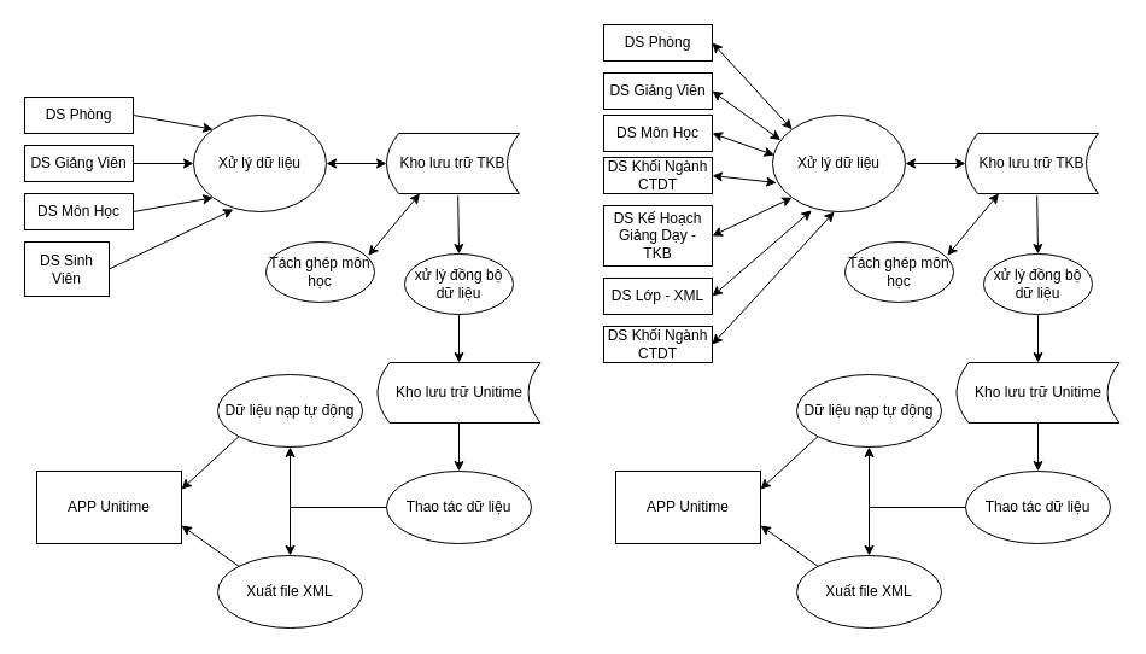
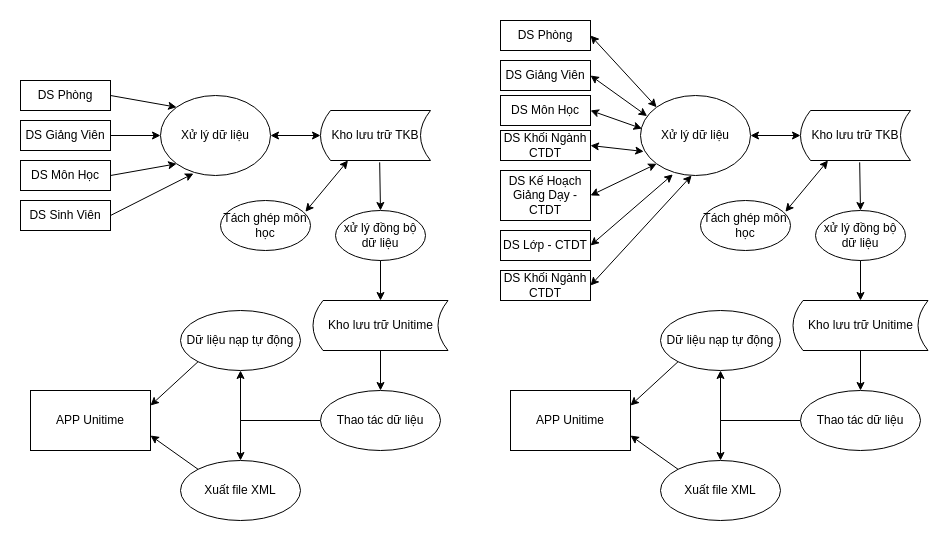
  <mxCell id="0" />
  <mxCell id="1" parent="0" />
  <mxCell id="2" value="DS Phòng" style="rounded=0;whiteSpace=wrap;html=1;" parent="1" vertex="1"><mxGeometry x="20" y="80" width="90" height="30" as="geometry" /></mxCell>
  <mxCell id="3" value="DS Giảng Viên" style="rounded=0;whiteSpace=wrap;html=1;" parent="1" vertex="1"><mxGeometry x="20" y="120" width="90" height="30" as="geometry" /></mxCell>
  <mxCell id="4" value="" style="endArrow=classic;startArrow=classic;html=1;rounded=0;entryX=0;entryY=0.5;entryDx=0;entryDy=0;exitX=1;exitY=0.5;exitDx=0;exitDy=0;" parent="1" source="7" target="13" edge="1"><mxGeometry width="50" height="50" relative="1" as="geometry"><mxPoint x="260" y="135" as="sourcePoint" /><mxPoint x="320" y="135" as="targetPoint" /></mxGeometry></mxCell>
  <mxCell id="5" value="" style="endArrow=classic;startArrow=classic;html=1;rounded=0;exitX=0.943;exitY=0.226;exitDx=0;exitDy=0;entryX=0.25;entryY=1;entryDx=0;entryDy=0;exitPerimeter=0;" parent="1" source="8" target="13" edge="1"><mxGeometry width="50" height="50" relative="1" as="geometry"><mxPoint x="289.749" y="200.251" as="sourcePoint" /><mxPoint x="350" y="165" as="targetPoint" /></mxGeometry></mxCell>
  <mxCell id="6" value="xử lý đồng bộ dữ liệu" style="ellipse;whiteSpace=wrap;html=1;" parent="1" vertex="1"><mxGeometry x="335" y="210" width="90" height="50" as="geometry" /></mxCell>
  <mxCell id="7" value="Xử lý dữ liệu" style="ellipse;whiteSpace=wrap;html=1;" parent="1" vertex="1"><mxGeometry x="160" y="95" width="110" height="80" as="geometry" /></mxCell>
  <mxCell id="8" value="Tách ghép môn học" style="ellipse;whiteSpace=wrap;html=1;" parent="1" vertex="1"><mxGeometry x="220" y="200" width="90" height="50" as="geometry" /></mxCell>
  <mxCell id="9" value="" style="endArrow=classic;html=1;rounded=0;exitX=0.538;exitY=1.037;exitDx=0;exitDy=0;exitPerimeter=0;" parent="1" source="13" target="6" edge="1"><mxGeometry width="50" height="50" relative="1" as="geometry"><mxPoint x="380" y="165" as="sourcePoint" /><mxPoint x="310" y="260" as="targetPoint" /></mxGeometry></mxCell>
  <mxCell id="10" value="" style="endArrow=classic;html=1;rounded=0;exitX=0.5;exitY=1;exitDx=0;exitDy=0;entryX=0.5;entryY=0;entryDx=0;entryDy=0;" parent="1" source="6" target="15" edge="1"><mxGeometry width="50" height="50" relative="1" as="geometry"><mxPoint x="260" y="310" as="sourcePoint" /><mxPoint x="380" y="300" as="targetPoint" /></mxGeometry></mxCell>
  <mxCell id="11" value="DS Môn Học" style="rounded=0;whiteSpace=wrap;html=1;" parent="1" vertex="1"><mxGeometry x="20" y="160" width="90" height="30" as="geometry" /></mxCell>
- <mxCell id="12" value="DS Sinh Viên" style="rounded=0;whiteSpace=wrap;html=1;" parent="1" vertex="1"><mxGeometry x="20" y="200" width="70" height="45" as="geometry" /></mxCell>
+ <mxCell id="12" value="DS Sinh Viên" style="rounded=0;whiteSpace=wrap;html=1;" parent="1" vertex="1"><mxGeometry x="20" y="200" width="90" height="30" as="geometry" /></mxCell>
  <mxCell id="13" value="Kho lưu trữ TKB" style="shape=dataStorage;whiteSpace=wrap;html=1;fixedSize=1;size=10;" parent="1" vertex="1"><mxGeometry x="320" y="110" width="110" height="50" as="geometry" /></mxCell>
  <mxCell id="14" value="" style="edgeStyle=orthogonalEdgeStyle;rounded=0;orthogonalLoop=1;jettySize=auto;html=1;" parent="1" source="15" target="19" edge="1"><mxGeometry relative="1" as="geometry" /></mxCell>
  <mxCell id="15" value="Kho lưu trữ Unitime" style="shape=dataStorage;whiteSpace=wrap;html=1;fixedSize=1;size=10;" parent="1" vertex="1"><mxGeometry x="312.5" y="300" width="135" height="50" as="geometry" /></mxCell>
  <mxCell id="16" value="APP Unitime" style="rounded=0;whiteSpace=wrap;html=1;" parent="1" vertex="1"><mxGeometry x="30" y="390" width="120" height="60" as="geometry" /></mxCell>
  <mxCell id="17" value="" style="edgeStyle=orthogonalEdgeStyle;rounded=0;orthogonalLoop=1;jettySize=auto;html=1;" parent="1" source="19" target="20" edge="1"><mxGeometry relative="1" as="geometry" /></mxCell>
  <mxCell id="18" value="" style="edgeStyle=orthogonalEdgeStyle;rounded=0;orthogonalLoop=1;jettySize=auto;html=1;" parent="1" source="19" target="21" edge="1"><mxGeometry relative="1" as="geometry" /></mxCell>
  <mxCell id="19" value="Thao tác dữ liệu" style="ellipse;whiteSpace=wrap;html=1;" parent="1" vertex="1"><mxGeometry x="320" y="390" width="120" height="60" as="geometry" /></mxCell>
  <mxCell id="20" value="Dữ liệu nạp tự động" style="ellipse;whiteSpace=wrap;html=1;" parent="1" vertex="1"><mxGeometry x="180" y="310" width="120" height="60" as="geometry" /></mxCell>
  <mxCell id="21" value="Xuất file XML" style="ellipse;whiteSpace=wrap;html=1;" parent="1" vertex="1"><mxGeometry x="180" y="460" width="120" height="60" as="geometry" /></mxCell>
  <mxCell id="22" value="" style="endArrow=classic;html=1;rounded=0;entryX=1;entryY=0.25;entryDx=0;entryDy=0;exitX=0;exitY=1;exitDx=0;exitDy=0;" parent="1" source="20" target="16" edge="1"><mxGeometry width="50" height="50" relative="1" as="geometry"><mxPoint x="260" y="450" as="sourcePoint" /><mxPoint x="310" y="400" as="targetPoint" /></mxGeometry></mxCell>
  <mxCell id="23" value="" style="endArrow=classic;html=1;rounded=0;exitX=0;exitY=0;exitDx=0;exitDy=0;entryX=1;entryY=0.75;entryDx=0;entryDy=0;" parent="1" source="21" target="16" edge="1"><mxGeometry width="50" height="50" relative="1" as="geometry"><mxPoint x="260" y="210" as="sourcePoint" /><mxPoint x="310" y="160" as="targetPoint" /></mxGeometry></mxCell>
  <mxCell id="24" value="DS Phòng" style="rounded=0;whiteSpace=wrap;html=1;" parent="1" vertex="1"><mxGeometry x="500" y="20" width="90" height="30" as="geometry" /></mxCell>
  <mxCell id="25" value="DS Giảng Viên" style="rounded=0;whiteSpace=wrap;html=1;" parent="1" vertex="1"><mxGeometry x="500" y="60" width="90" height="30" as="geometry" /></mxCell>
  <mxCell id="26" value="" style="endArrow=classic;startArrow=classic;html=1;rounded=0;exitX=1;exitY=0.5;exitDx=0;exitDy=0;entryX=0;entryY=0;entryDx=0;entryDy=0;" parent="1" source="24" target="31" edge="1"><mxGeometry width="50" height="50" relative="1" as="geometry"><mxPoint x="640" y="270" as="sourcePoint" /><mxPoint x="646.109" y="96.109" as="targetPoint" /></mxGeometry></mxCell>
  <mxCell id="27" value="" style="endArrow=classic;startArrow=classic;html=1;rounded=0;exitX=1;exitY=0.5;exitDx=0;exitDy=0;entryX=0.06;entryY=0.257;entryDx=0;entryDy=0;entryPerimeter=0;" parent="1" source="25" target="31" edge="1"><mxGeometry width="50" height="50" relative="1" as="geometry"><mxPoint x="600" y="105" as="sourcePoint" /><mxPoint x="630" y="135" as="targetPoint" /></mxGeometry></mxCell>
  <mxCell id="28" value="" style="endArrow=classic;startArrow=classic;html=1;rounded=0;entryX=0;entryY=0.5;entryDx=0;entryDy=0;exitX=1;exitY=0.5;exitDx=0;exitDy=0;" parent="1" source="31" target="38" edge="1"><mxGeometry width="50" height="50" relative="1" as="geometry"><mxPoint x="740" y="135" as="sourcePoint" /><mxPoint x="800" y="135" as="targetPoint" /></mxGeometry></mxCell>
  <mxCell id="29" value="" style="endArrow=classic;startArrow=classic;html=1;rounded=0;exitX=0.943;exitY=0.226;exitDx=0;exitDy=0;entryX=0.25;entryY=1;entryDx=0;entryDy=0;exitPerimeter=0;" parent="1" source="32" target="38" edge="1"><mxGeometry width="50" height="50" relative="1" as="geometry"><mxPoint x="769.749" y="200.251" as="sourcePoint" /><mxPoint x="830" y="165" as="targetPoint" /></mxGeometry></mxCell>
  <mxCell id="30" value="xử lý đồng bộ dữ liệu" style="ellipse;whiteSpace=wrap;html=1;" parent="1" vertex="1"><mxGeometry x="815" y="210" width="90" height="50" as="geometry" /></mxCell>
  <mxCell id="31" value="Xử lý dữ liệu" style="ellipse;whiteSpace=wrap;html=1;" parent="1" vertex="1"><mxGeometry x="640" y="95" width="110" height="80" as="geometry" /></mxCell>
  <mxCell id="32" value="Tách ghép môn học" style="ellipse;whiteSpace=wrap;html=1;" parent="1" vertex="1"><mxGeometry x="700" y="200" width="90" height="50" as="geometry" /></mxCell>
  <mxCell id="33" value="" style="endArrow=classic;html=1;rounded=0;exitX=0.538;exitY=1.037;exitDx=0;exitDy=0;exitPerimeter=0;" parent="1" source="38" target="30" edge="1"><mxGeometry width="50" height="50" relative="1" as="geometry"><mxPoint x="860" y="165" as="sourcePoint" /><mxPoint x="790" y="260" as="targetPoint" /></mxGeometry></mxCell>
  <mxCell id="34" value="" style="endArrow=classic;html=1;rounded=0;exitX=0.5;exitY=1;exitDx=0;exitDy=0;entryX=0.5;entryY=0;entryDx=0;entryDy=0;" parent="1" source="30" target="40" edge="1"><mxGeometry width="50" height="50" relative="1" as="geometry"><mxPoint x="740" y="310" as="sourcePoint" /><mxPoint x="860" y="300" as="targetPoint" /></mxGeometry></mxCell>
  <mxCell id="35" value="DS Môn Học" style="rounded=0;whiteSpace=wrap;html=1;" parent="1" vertex="1"><mxGeometry x="500" y="95" width="90" height="30" as="geometry" /></mxCell>
  <mxCell id="36" value="" style="endArrow=classic;startArrow=classic;html=1;rounded=0;exitX=1;exitY=0.5;exitDx=0;exitDy=0;entryX=0.013;entryY=0.414;entryDx=0;entryDy=0;entryPerimeter=0;" parent="1" source="35" target="31" edge="1"><mxGeometry width="50" height="50" relative="1" as="geometry"><mxPoint x="600" y="185" as="sourcePoint" /><mxPoint x="666.16" y="173.321" as="targetPoint" /></mxGeometry></mxCell>
  <mxCell id="37" value="" style="endArrow=classic;startArrow=classic;html=1;rounded=0;exitX=1;exitY=0.5;exitDx=0;exitDy=0;entryX=0;entryY=1;entryDx=0;entryDy=0;" parent="1" source="50" target="31" edge="1"><mxGeometry width="50" height="50" relative="1" as="geometry"><mxPoint x="590" y="215" as="sourcePoint" /><mxPoint x="680" y="180" as="targetPoint" /></mxGeometry></mxCell>
  <mxCell id="38" value="Kho lưu trữ TKB" style="shape=dataStorage;whiteSpace=wrap;html=1;fixedSize=1;size=10;" parent="1" vertex="1"><mxGeometry x="800" y="110" width="110" height="50" as="geometry" /></mxCell>
  <mxCell id="39" value="" style="edgeStyle=orthogonalEdgeStyle;rounded=0;orthogonalLoop=1;jettySize=auto;html=1;" parent="1" source="40" target="44" edge="1"><mxGeometry relative="1" as="geometry" /></mxCell>
  <mxCell id="40" value="Kho lưu trữ Unitime" style="shape=dataStorage;whiteSpace=wrap;html=1;fixedSize=1;size=10;" parent="1" vertex="1"><mxGeometry x="792.5" y="300" width="135" height="50" as="geometry" /></mxCell>
  <mxCell id="41" value="APP Unitime" style="rounded=0;whiteSpace=wrap;html=1;" parent="1" vertex="1"><mxGeometry x="510" y="390" width="120" height="60" as="geometry" /></mxCell>
  <mxCell id="42" value="" style="edgeStyle=orthogonalEdgeStyle;rounded=0;orthogonalLoop=1;jettySize=auto;html=1;" parent="1" source="44" target="45" edge="1"><mxGeometry relative="1" as="geometry" /></mxCell>
  <mxCell id="43" value="" style="edgeStyle=orthogonalEdgeStyle;rounded=0;orthogonalLoop=1;jettySize=auto;html=1;" parent="1" source="44" target="46" edge="1"><mxGeometry relative="1" as="geometry" /></mxCell>
  <mxCell id="44" value="Thao tác dữ liệu" style="ellipse;whiteSpace=wrap;html=1;" parent="1" vertex="1"><mxGeometry x="800" y="390" width="120" height="60" as="geometry" /></mxCell>
  <mxCell id="45" value="Dữ liệu nạp tự động" style="ellipse;whiteSpace=wrap;html=1;" parent="1" vertex="1"><mxGeometry x="660" y="310" width="120" height="60" as="geometry" /></mxCell>
  <mxCell id="46" value="Xuất file XML" style="ellipse;whiteSpace=wrap;html=1;" parent="1" vertex="1"><mxGeometry x="660" y="460" width="120" height="60" as="geometry" /></mxCell>
  <mxCell id="47" value="" style="endArrow=classic;html=1;rounded=0;entryX=1;entryY=0.25;entryDx=0;entryDy=0;exitX=0;exitY=1;exitDx=0;exitDy=0;" parent="1" source="45" target="41" edge="1"><mxGeometry width="50" height="50" relative="1" as="geometry"><mxPoint x="740" y="450" as="sourcePoint" /><mxPoint x="790" y="400" as="targetPoint" /></mxGeometry></mxCell>
  <mxCell id="48" value="" style="endArrow=classic;html=1;rounded=0;exitX=0;exitY=0;exitDx=0;exitDy=0;entryX=1;entryY=0.75;entryDx=0;entryDy=0;" parent="1" source="46" target="41" edge="1"><mxGeometry width="50" height="50" relative="1" as="geometry"><mxPoint x="740" y="210" as="sourcePoint" /><mxPoint x="790" y="160" as="targetPoint" /></mxGeometry></mxCell>
  <mxCell id="49" value="DS Khối Ngành CTDT" style="rounded=0;whiteSpace=wrap;html=1;" parent="1" vertex="1"><mxGeometry x="500" y="130" width="90" height="30" as="geometry" /></mxCell>
- <mxCell id="50" value="DS Kế Hoạch Giảng Dạy - TKB" style="rounded=0;whiteSpace=wrap;html=1;" parent="1" vertex="1"><mxGeometry x="500" y="170" width="90" height="50" as="geometry" /></mxCell>
- <mxCell id="51" value="DS Lớp - XML" style="rounded=0;whiteSpace=wrap;html=1;" parent="1" vertex="1"><mxGeometry x="500" y="230" width="90" height="30" as="geometry" /></mxCell>
+ <mxCell id="50" value="DS Kế Hoạch Giảng Dạy - CTDT" style="rounded=0;whiteSpace=wrap;html=1;" parent="1" vertex="1"><mxGeometry x="500" y="170" width="90" height="50" as="geometry" /></mxCell>
+ <mxCell id="51" value="DS Lớp - CTDT" style="rounded=0;whiteSpace=wrap;html=1;" parent="1" vertex="1"><mxGeometry x="500" y="230" width="90" height="30" as="geometry" /></mxCell>
  <mxCell id="52" value="DS Khối Ngành CTDT" style="rounded=0;whiteSpace=wrap;html=1;" parent="1" vertex="1"><mxGeometry x="500" y="270" width="90" height="30" as="geometry" /></mxCell>
  <mxCell id="53" value="" style="endArrow=classic;startArrow=classic;html=1;rounded=0;exitX=1;exitY=0.5;exitDx=0;exitDy=0;entryX=0.029;entryY=0.7;entryDx=0;entryDy=0;entryPerimeter=0;" parent="1" source="49" target="31" edge="1"><mxGeometry width="50" height="50" relative="1" as="geometry"><mxPoint x="600" y="225" as="sourcePoint" /><mxPoint x="666.16" y="173.321" as="targetPoint" /></mxGeometry></mxCell>
  <mxCell id="54" value="" style="endArrow=classic;startArrow=classic;html=1;rounded=0;exitX=1;exitY=0.5;exitDx=0;exitDy=0;entryX=0.294;entryY=0.986;entryDx=0;entryDy=0;entryPerimeter=0;" parent="1" source="51" target="31" edge="1"><mxGeometry width="50" height="50" relative="1" as="geometry"><mxPoint x="600" y="170" as="sourcePoint" /><mxPoint x="653.19" y="161" as="targetPoint" /></mxGeometry></mxCell>
  <mxCell id="55" value="" style="endArrow=classic;startArrow=classic;html=1;rounded=0;exitX=0.465;exitY=1;exitDx=0;exitDy=0;entryX=1;entryY=0.5;entryDx=0;entryDy=0;exitPerimeter=0;" parent="1" source="31" target="52" edge="1"><mxGeometry width="50" height="50" relative="1" as="geometry"><mxPoint x="610" y="180" as="sourcePoint" /><mxPoint x="663.19" y="171" as="targetPoint" /></mxGeometry></mxCell>
  <mxCell id="56" value="" style="endArrow=classic;html=1;rounded=0;entryX=0;entryY=0;entryDx=0;entryDy=0;exitX=1;exitY=0.5;exitDx=0;exitDy=0;" parent="1" source="2" target="7" edge="1"><mxGeometry width="50" height="50" relative="1" as="geometry"><mxPoint x="800" y="210" as="sourcePoint" /><mxPoint x="850" y="160" as="targetPoint" /></mxGeometry></mxCell>
  <mxCell id="57" value="" style="endArrow=classic;html=1;rounded=0;entryX=0;entryY=0.5;entryDx=0;entryDy=0;exitX=1;exitY=0.5;exitDx=0;exitDy=0;" parent="1" source="3" target="7" edge="1"><mxGeometry width="50" height="50" relative="1" as="geometry"><mxPoint x="800" y="210" as="sourcePoint" /><mxPoint x="850" y="160" as="targetPoint" /></mxGeometry></mxCell>
  <mxCell id="58" value="" style="endArrow=classic;html=1;rounded=0;entryX=0;entryY=1;entryDx=0;entryDy=0;exitX=1;exitY=0.5;exitDx=0;exitDy=0;" parent="1" source="11" target="7" edge="1"><mxGeometry width="50" height="50" relative="1" as="geometry"><mxPoint x="800" y="210" as="sourcePoint" /><mxPoint x="850" y="160" as="targetPoint" /></mxGeometry></mxCell>
  <mxCell id="59" value="" style="endArrow=classic;html=1;rounded=0;entryX=0.3;entryY=0.975;entryDx=0;entryDy=0;entryPerimeter=0;exitX=1;exitY=0.5;exitDx=0;exitDy=0;" parent="1" source="12" target="7" edge="1"><mxGeometry width="50" height="50" relative="1" as="geometry"><mxPoint x="800" y="210" as="sourcePoint" /><mxPoint x="850" y="160" as="targetPoint" /></mxGeometry></mxCell>
